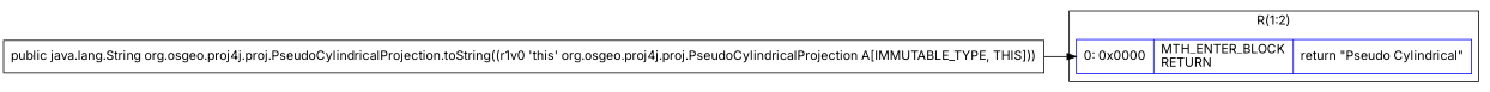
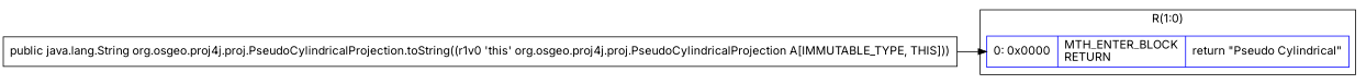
  digraph {
    rankdir=LR
    fontname=Inter
    node [shape=record fontname=Inter]
    n1 [color=blue label="{0\:\ 0x0000|MTH_ENTER_BLOCK\lRETURN\l|return \"Pseudo Cylindrical\"\l}"]
    n2 [label="{public java.lang.String org.osgeo.proj4j.proj.PseudoCylindricalProjection.toString((r1v0 'this' org.osgeo.proj4j.proj.PseudoCylindricalProjection A[IMMUTABLE_TYPE, THIS])) }"]
    subgraph cluster_1 {
-     label="R(1:2)"
+     label="R(1:0)"
      n1
    }
    n2 -> n1 [fontname=Inter]
  }
